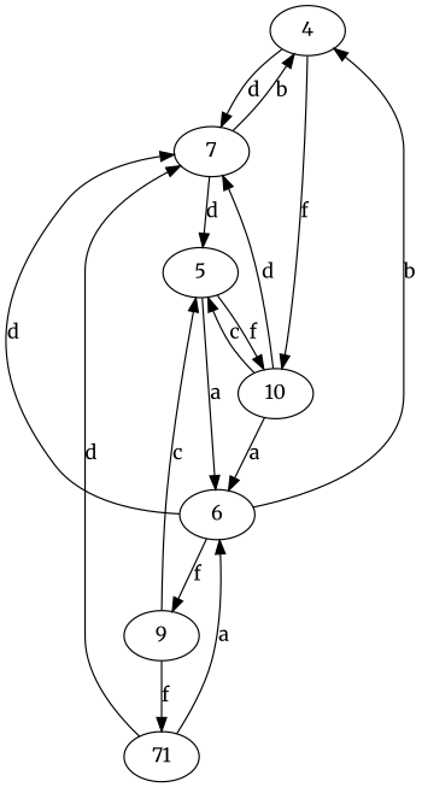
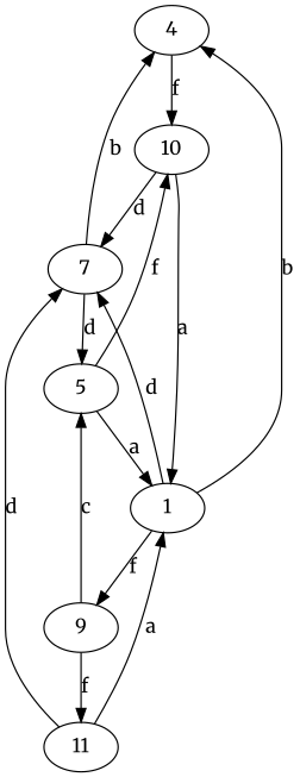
  strict digraph {
    fontname=Merriweather
    node [fontname=Merriweather]
    edge [fontname=Merriweather]
    4
    7
    10
-   1 [label=6]
+   1
    9
    5
-   11 [label=71]
-   4 -> 7 [label=d]
+   11
    4 -> 10 [label=f]
    7 -> 4 [label=b]
    7 -> 5 [label=d]
    10 -> 7 [label=d]
    10 -> 1 [label=a]
-   10 -> 5 [label=c]
    1 -> 4 [label=b]
    1 -> 7 [label=d]
    1 -> 9 [label=f]
    9 -> 5 [label=c]
    9 -> 11 [label=f]
    5 -> 10 [label=f]
    5 -> 1 [label=a]
    11 -> 7 [label=d]
    11 -> 1 [label=a]
  }
